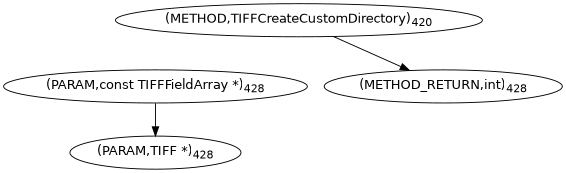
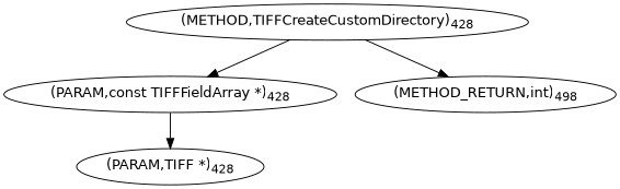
  digraph {
    fontname="DejaVu Sans"
    node [fontname="DejaVu Sans"]
    edge [fontname="DejaVu Sans"]
-   n1 [label=<(METHOD,TIFFCreateCustomDirectory)<SUB>420</SUB>>]
+   n1 [label=<(METHOD,TIFFCreateCustomDirectory)<SUB>428</SUB>>]
    n2 [label=<(PARAM,const TIFFFieldArray *)<SUB>428</SUB>>]
-   n3 [label=<(METHOD_RETURN,int)<SUB>428</SUB>>]
+   n3 [label=<(METHOD_RETURN,int)<SUB>498</SUB>>]
    n4 [label=<(PARAM,TIFF *)<SUB>428</SUB>>]
+   n1 -> n2
    n1 -> n3
    n2 -> n4
  }
